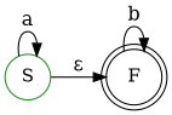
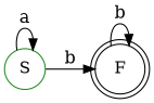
  digraph {
    rankdir=LR
    edge [fontsize=15]
    n1 [color=black label=F shape=doublecircle]
    n2 [color=forestgreen label=S shape=circle]
    n1 -> n1 [label=b]
-   n2 -> n1 [label="ε"]
+   n2 -> n1 [label=b]
    n2 -> n2 [label=a]
  }
